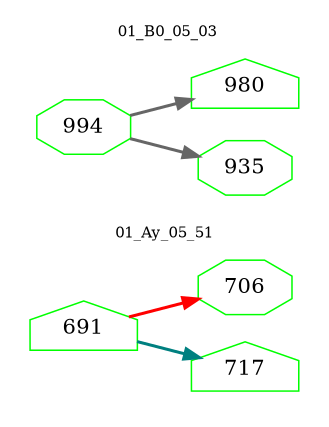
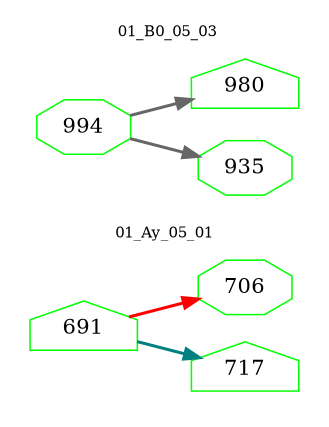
  digraph {
    rankdir=LR
    node [color=green shape=house]
    edge [color=gray40 style=bold]
    n1 [label=691]
    n2 [label=717]
    n3 [label=706 shape=octagon]
    n4 [label=994 shape=octagon]
    n5 [label=935 shape=octagon]
    n6 [label=980]
    subgraph cluster_1 {
      color=white
      fontsize=10
-     label="01_Ay_05_51"
+     label="01_Ay_05_01"
      n1
      n2
      n3
    }
    subgraph cluster_2 {
      color=white
      fontsize=10
      label="01_B0_05_03"
      n4
      n5
      n6
    }
    n1 -> n2 [color=teal]
    n1 -> n3 [color=red]
    n4 -> n5
    n4 -> n6
  }
